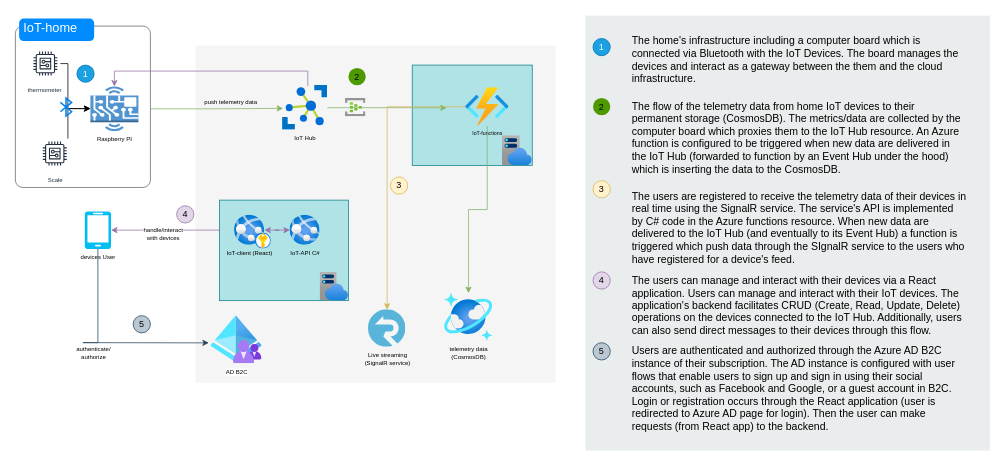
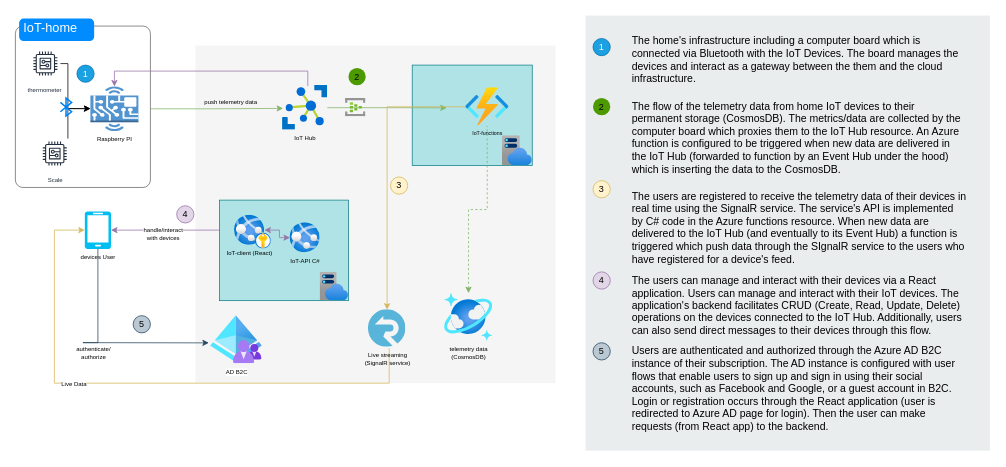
  <mxCell id="0" />
  <mxCell id="1" parent="0" />
  <mxCell id="2" value="" style="rounded=0;whiteSpace=wrap;html=1;labelBackgroundColor=#ffffff;fillColor=#f5f5f5;strokeColor=none;fontColor=#333333;" vertex="1" parent="1"><mxGeometry x="260" y="60" width="480" height="450" as="geometry" /></mxCell>
  <mxCell id="3" value="push telemetry data" style="edgeStyle=orthogonalEdgeStyle;rounded=0;orthogonalLoop=1;jettySize=auto;html=1;strokeWidth=1;fontSize=8;shadow=0;jumpStyle=none;fillColor=#d5e8d4;strokeColor=#82b366;entryX=0.015;entryY=0.519;entryDx=0;entryDy=0;entryPerimeter=0;labelBackgroundColor=none;" edge="1" parent="1" source="13" target="33"><mxGeometry x="0.283" y="9" relative="1" as="geometry"><Array as="points" /><mxPoint as="offset" /></mxGeometry></mxCell>
  <mxCell id="4" value="devices User" style="verticalLabelPosition=bottom;html=1;verticalAlign=top;align=center;strokeColor=none;fillColor=#00BEF2;shape=mxgraph.azure.mobile;pointerEvents=1;fontSize=8;" vertex="1" parent="1"><mxGeometry x="112.5" y="281" width="35" height="50" as="geometry" /></mxCell>
  <mxCell id="5" value="authenticate/&lt;br&gt;authorize" style="rounded=0;orthogonalLoop=1;jettySize=auto;html=1;labelPosition=center;verticalLabelPosition=top;align=center;verticalAlign=top;horizontal=1;fontSize=8;movable=1;resizable=1;rotatable=1;deletable=1;editable=1;locked=0;connectable=1;exitX=0.5;exitY=1;exitDx=0;exitDy=0;exitPerimeter=0;entryX=-0.031;entryY=0.567;entryDx=0;entryDy=0;entryPerimeter=0;edgeStyle=orthogonalEdgeStyle;fillColor=#bac8d3;strokeColor=#23445d;" edge="1" parent="1" source="4" target="32"><mxGeometry x="0.016" y="2" relative="1" as="geometry"><mxPoint x="138" y="829" as="sourcePoint" /><mxPoint x="310" y="784" as="targetPoint" /><mxPoint as="offset" /><Array as="points"><mxPoint x="110" y="456" /><mxPoint x="278" y="456" /></Array></mxGeometry></mxCell>
+ <mxCell id="6" value="Live Data" style="rounded=0;orthogonalLoop=1;jettySize=auto;html=1;entryX=0;entryY=0.5;entryDx=0;entryDy=0;entryPerimeter=0;fontSize=8;fillColor=#fff2cc;strokeColor=#d6b656;edgeStyle=orthogonalEdgeStyle;exitX=0.556;exitY=1.027;exitDx=0;exitDy=0;exitPerimeter=0;" edge="1" parent="1" source="35" target="4"><mxGeometry x="0.267" y="1" relative="1" as="geometry"><Array as="points"><mxPoint x="518" y="510" /><mxPoint x="72" y="510" /><mxPoint x="72" y="306" /></Array><mxPoint as="offset" /></mxGeometry></mxCell>
  <mxCell id="7" value="" style="group;fillColor=none;" vertex="1" connectable="0" parent="1"><mxGeometry x="20" y="24" width="180" height="225.13" as="geometry" /></mxCell>
  <mxCell id="8" value="" style="shape=mxgraph.mockup.containers.marginRect;rectMarginTop=10;strokeColor=#666666;strokeWidth=1;dashed=0;rounded=1;arcSize=5;recursiveResize=0;html=1;whiteSpace=wrap;" vertex="1" parent="7"><mxGeometry width="180" height="225.13" as="geometry" /></mxCell>
  <mxCell id="9" value="IoT-home" style="shape=rect;strokeColor=none;fillColor=#008cff;strokeWidth=1;dashed=0;rounded=1;arcSize=20;fontColor=#ffffff;fontSize=17;spacing=2;spacingTop=-2;align=left;autosize=1;spacingLeft=4;resizeWidth=0;resizeHeight=0;perimeter=none;html=1;whiteSpace=wrap;" vertex="1" parent="8"><mxGeometry x="5" width="100" height="30" as="geometry" /></mxCell>
  <mxCell id="10" value="1" style="ellipse;whiteSpace=wrap;html=1;aspect=fixed;fillColor=#1ba1e2;labelBackgroundColor=none;strokeColor=#006EAF;fontColor=#ffffff;" vertex="1" parent="8"><mxGeometry x="82" y="62" width="23" height="23" as="geometry" /></mxCell>
  <mxCell id="11" value="&lt;font style=&quot;font-size: 8px;&quot;&gt;thermometer&amp;nbsp;&lt;/font&gt;" style="sketch=0;outlineConnect=0;fontColor=#232F3E;gradientColor=none;strokeColor=#232F3E;fillColor=#ffffff;dashed=0;verticalLabelPosition=bottom;verticalAlign=top;align=center;html=1;fontSize=12;fontStyle=0;aspect=fixed;shape=mxgraph.aws4.resourceIcon;resIcon=mxgraph.aws4.generic;" vertex="1" parent="7"><mxGeometry x="20" y="40" width="40" height="40" as="geometry" /></mxCell>
  <mxCell id="12" value="&lt;font style=&quot;font-size: 8px;&quot;&gt;Scale&lt;/font&gt;" style="sketch=0;outlineConnect=0;fontColor=#232F3E;gradientColor=none;strokeColor=#232F3E;fillColor=#ffffff;dashed=0;verticalLabelPosition=bottom;verticalAlign=top;align=center;html=1;fontSize=12;fontStyle=0;aspect=fixed;shape=mxgraph.aws4.resourceIcon;resIcon=mxgraph.aws4.generic;" vertex="1" parent="7"><mxGeometry x="20" y="160" width="65" height="40" as="geometry" /></mxCell>
  <mxCell id="13" value="Raspberry PI" style="outlineConnect=0;dashed=0;verticalLabelPosition=bottom;verticalAlign=top;align=center;html=1;shape=mxgraph.aws3.hardware_board;fillColor=#5294CF;gradientColor=none;fontSize=8;" vertex="1" parent="7"><mxGeometry x="100" y="90.5" width="64" height="59.5" as="geometry" /></mxCell>
  <mxCell id="14" value="" style="edgeStyle=orthogonalEdgeStyle;rounded=0;orthogonalLoop=1;jettySize=auto;html=1;" edge="1" parent="7" source="11" target="13"><mxGeometry relative="1" as="geometry"><Array as="points"><mxPoint x="70" y="60" /><mxPoint x="70" y="120" /></Array></mxGeometry></mxCell>
  <mxCell id="15" value="" style="edgeStyle=orthogonalEdgeStyle;rounded=0;orthogonalLoop=1;jettySize=auto;html=1;" edge="1" parent="7" source="12" target="13"><mxGeometry relative="1" as="geometry"><Array as="points"><mxPoint x="70" y="180" /><mxPoint x="70" y="120" /></Array></mxGeometry></mxCell>
  <mxCell id="16" value="" style="html=1;verticalLabelPosition=bottom;align=center;labelBackgroundColor=#ffffff;verticalAlign=top;strokeWidth=2;strokeColor=#0080F0;shadow=0;dashed=0;shape=mxgraph.ios7.icons.bluetooth;pointerEvents=1" vertex="1" parent="7"><mxGeometry x="60" y="106" width="15" height="24" as="geometry" /></mxCell>
  <mxCell id="17" value="handle/interact&lt;br style=&quot;font-size: 8px;&quot;&gt;with devices" style="rounded=0;orthogonalLoop=1;jettySize=auto;html=1;labelPosition=center;verticalLabelPosition=top;align=center;verticalAlign=middle;horizontal=1;fontSize=8;movable=1;resizable=1;rotatable=1;deletable=1;editable=1;locked=0;connectable=1;startArrow=classic;startFill=1;fillColor=#e1d5e7;strokeColor=#9673a6;edgeStyle=orthogonalEdgeStyle;labelBorderColor=none;" edge="1" parent="1" source="4" target="38"><mxGeometry x="-0.159" y="-5" relative="1" as="geometry"><mxPoint x="185.5" y="824" as="targetPoint" /><mxPoint as="offset" /></mxGeometry></mxCell>
  <mxCell id="18" value="" style="edgeStyle=orthogonalEdgeStyle;rounded=0;orthogonalLoop=1;jettySize=auto;html=1;startArrow=none;startFill=0;fillColor=#e1d5e7;strokeColor=#9673a6;exitX=0.564;exitY=0.023;exitDx=0;exitDy=0;exitPerimeter=0;entryX=0.5;entryY=0;entryDx=0;entryDy=0;entryPerimeter=0;endArrow=classic;endFill=1;" edge="1" parent="1" source="33" target="13"><mxGeometry relative="1" as="geometry"><mxPoint x="416" y="183" as="sourcePoint" /><mxPoint x="417" y="297" as="targetPoint" /><Array as="points"><mxPoint x="410" y="94" /><mxPoint x="152" y="94" /></Array></mxGeometry></mxCell>
  <mxCell id="19" value="" style="group" vertex="1" connectable="0" parent="1"><mxGeometry x="780" y="20" width="539" height="580" as="geometry" /></mxCell>
  <mxCell id="20" value="" style="rounded=0;whiteSpace=wrap;html=1;fillColor=#EAEDED;fontSize=22;fontColor=#FFFFFF;strokeColor=none;labelBackgroundColor=none;" vertex="1" parent="19"><mxGeometry width="539" height="580" as="geometry" /></mxCell>
  <mxCell id="21" value="&lt;span&gt;The home's infrastructure including a computer board which is connected&amp;nbsp;via Bluetooth with the IoT Devices. The board manages the devices and interact as a gateway between the them and the cloud infrastructure.&lt;/span&gt;" style="text;html=1;align=left;verticalAlign=top;spacingTop=-4;fontSize=14;labelBackgroundColor=none;whiteSpace=wrap;" vertex="1" parent="19"><mxGeometry x="59.5" y="23" width="449" height="77" as="geometry" /></mxCell>
  <mxCell id="22" value="1" style="ellipse;whiteSpace=wrap;html=1;aspect=fixed;fillColor=#1ba1e2;labelBackgroundColor=none;strokeColor=#006EAF;fontColor=#ffffff;" vertex="1" parent="19"><mxGeometry x="10" y="30.5" width="23" height="23" as="geometry" /></mxCell>
  <mxCell id="23" value="2" style="ellipse;whiteSpace=wrap;html=1;aspect=fixed;fillColor=#4D9900;strokeColor=none;labelBackgroundColor=none;" vertex="1" parent="19"><mxGeometry x="10" y="110" width="23" height="23" as="geometry" /></mxCell>
  <mxCell id="24" value="&lt;span&gt;The flow of the telemetry data from home IoT devices to their permanent storage (CosmosDB). The metrics/data are collected by the computer board which proxies them to the IoT Hub resource. An Azure function is configured to be triggered when new data are delivered in the IoT Hub (forwarded to function by an Event Hub under the hood) which is inserting the data to the CosmosDB.&lt;/span&gt;" style="text;html=1;align=left;verticalAlign=top;spacingTop=-4;fontSize=14;labelBackgroundColor=none;whiteSpace=wrap;" vertex="1" parent="19"><mxGeometry x="59.5" y="110" width="449" height="110" as="geometry" /></mxCell>
  <mxCell id="25" value="3" style="ellipse;whiteSpace=wrap;html=1;aspect=fixed;fillColor=#fff2cc;strokeColor=#d6b656;labelBackgroundColor=none;" vertex="1" parent="19"><mxGeometry x="10" y="220" width="23" height="23" as="geometry" /></mxCell>
  <mxCell id="26" value="&lt;span&gt;The users are registered to receive the telemetry data of their devices in real time using the SignalR service. The service's API is implemented by C# code in the Azure functions resource. When new data are delivered to the IoT Hub (and eventually to its Event Hub) a function is triggered which push data through the SIgnalR service to the users who have registered for a device's feed.&lt;/span&gt;" style="text;html=1;align=left;verticalAlign=top;spacingTop=-4;fontSize=14;labelBackgroundColor=none;whiteSpace=wrap;" vertex="1" parent="19"><mxGeometry x="59.5" y="230.48" width="449" height="110" as="geometry" /></mxCell>
  <mxCell id="27" value="4" style="ellipse;whiteSpace=wrap;html=1;aspect=fixed;fillColor=#e1d5e7;strokeColor=#9673a6;labelBackgroundColor=none;" vertex="1" parent="19"><mxGeometry x="10" y="341.66" width="23" height="23" as="geometry" /></mxCell>
  <mxCell id="28" value="The users can manage and interact with their devices via a React application.&amp;nbsp;Users can manage and interact with their IoT devices. The application's backend facilitates CRUD (Create, Read, Update, Delete) operations on the devices connected to the IoT Hub. Additionally, users can also send direct messages to their devices through this flow." style="text;html=1;align=left;verticalAlign=top;spacingTop=-4;fontSize=14;labelBackgroundColor=none;whiteSpace=wrap;" vertex="1" parent="19"><mxGeometry x="59.5" y="341.66" width="449" height="110" as="geometry" /></mxCell>
  <mxCell id="29" value="5" style="ellipse;whiteSpace=wrap;html=1;aspect=fixed;fillColor=#bac8d3;strokeColor=#23445d;labelBackgroundColor=none;" vertex="1" parent="19"><mxGeometry x="10" y="436.13" width="23" height="23" as="geometry" /></mxCell>
  <mxCell id="30" value="Users are authenticated and authorized through the Azure AD B2C instance of their subscription. The AD instance is configured with user flows that enable users to sign up and sign in using their social accounts, such as Facebook and Google, or a guest account in B2C. Login or registration occurs through the React application (user is redirected to Azure AD page for login). Then the user can make requests (from React app) to the backend." style="text;html=1;align=left;verticalAlign=top;spacingTop=-4;fontSize=14;labelBackgroundColor=none;whiteSpace=wrap;" vertex="1" parent="19"><mxGeometry x="59.5" y="436.13" width="449" height="133.87" as="geometry" /></mxCell>
  <mxCell id="31" value="" style="group" vertex="1" connectable="0" parent="1"><mxGeometry x="177" y="86" width="532" height="398" as="geometry" /></mxCell>
  <mxCell id="32" value="AD B2C" style="image;aspect=fixed;html=1;points=[];align=center;fontSize=8;image=img/lib/azure2/identity/Azure_AD_B2C.svg;" vertex="1" parent="31"><mxGeometry x="103" y="334" width="69" height="64" as="geometry" /></mxCell>
  <mxCell id="33" value="IoT Hub" style="image;sketch=0;aspect=fixed;html=1;points=[];align=center;fontSize=8;image=img/lib/mscae/Azure_IoT_Hub.svg;labelBackgroundColor=none;" vertex="1" parent="31"><mxGeometry x="199" y="26.57" width="60" height="60" as="geometry" /></mxCell>
  <mxCell id="34" value="telemetry data&lt;br style=&quot;font-size: 8px;&quot;&gt;(CosmosDB)" style="image;aspect=fixed;html=1;points=[];align=center;fontSize=8;image=img/lib/azure2/databases/Azure_Cosmos_DB.svg;labelBackgroundColor=none;" vertex="1" parent="31"><mxGeometry x="415" y="304" width="64" height="64" as="geometry" /></mxCell>
  <mxCell id="35" value="Live streaming &lt;br style=&quot;font-size: 8px;&quot;&gt;(SignalR service)" style="image;sketch=0;aspect=fixed;html=1;points=[];align=center;fontSize=8;image=img/lib/mscae/SignalR.svg;labelBackgroundColor=none;" vertex="1" parent="31"><mxGeometry x="313.5" y="326" width="50" height="50" as="geometry" /></mxCell>
  <mxCell id="36" value="" style="group;fillColor=#b0e3e6;strokeColor=#0e8088;" vertex="1" connectable="0" parent="31"><mxGeometry x="115" y="180" width="172" height="134" as="geometry" /></mxCell>
  <mxCell id="37" value="" style="edgeStyle=orthogonalEdgeStyle;rounded=0;orthogonalLoop=1;jettySize=auto;html=1;startArrow=classic;startFill=1;fillColor=#e1d5e7;strokeColor=#9673a6;" edge="1" parent="36" source="38" target="39"><mxGeometry relative="1" as="geometry" /></mxCell>
  <mxCell id="38" value="IoT-client (React)" style="image;aspect=fixed;html=1;points=[];align=center;fontSize=8;image=img/lib/azure2/app_services/App_Services.svg;labelBackgroundColor=none;" vertex="1" parent="36"><mxGeometry x="20" y="20" width="40" height="40" as="geometry" /></mxCell>
- <mxCell id="39" value="IoT-API C#" style="image;aspect=fixed;html=1;points=[];align=center;fontSize=8;image=img/lib/azure2/app_services/App_Services.svg;labelBackgroundColor=none;" vertex="1" parent="36"><mxGeometry x="94" y="20" width="40" height="40" as="geometry" /></mxCell>
+ <mxCell id="39" value="IoT-API C#" style="image;aspect=fixed;html=1;points=[];align=center;fontSize=8;image=img/lib/azure2/app_services/App_Services.svg;labelBackgroundColor=none;" vertex="1" parent="36"><mxGeometry x="94" y="30" width="40" height="40" as="geometry" /></mxCell>
  <mxCell id="40" value="" style="image;aspect=fixed;html=1;points=[];align=center;fontSize=12;image=img/lib/azure2/app_services/App_Service_Plans.svg;" vertex="1" parent="36"><mxGeometry x="134" y="96" width="38" height="38" as="geometry" /></mxCell>
  <mxCell id="41" value="" style="image;aspect=fixed;html=1;points=[];align=center;fontSize=12;image=img/lib/azure2/security/Key_Vaults.svg;" vertex="1" parent="36"><mxGeometry x="48" y="44" width="21" height="21" as="geometry" /></mxCell>
  <mxCell id="42" value="" style="group;fillColor=#b0e3e6;strokeColor=#0e8088;" vertex="1" connectable="0" parent="31"><mxGeometry x="372" width="160" height="134" as="geometry" /></mxCell>
  <mxCell id="43" value="IoT-functions" style="image;aspect=fixed;html=1;points=[];align=center;fontSize=7;image=img/lib/azure2/compute/Function_Apps.svg;labelBackgroundColor=none;" vertex="1" parent="42"><mxGeometry x="71" y="30" width="58" height="51.18" as="geometry" /></mxCell>
  <mxCell id="44" value="" style="image;aspect=fixed;html=1;points=[];align=center;fontSize=12;image=img/lib/azure2/app_services/App_Service_Plans.svg;" vertex="1" parent="42"><mxGeometry x="120" y="94" width="40" height="40" as="geometry" /></mxCell>
  <mxCell id="45" value="" style="edgeStyle=orthogonalEdgeStyle;rounded=0;orthogonalLoop=1;jettySize=auto;html=1;strokeWidth=1;fontSize=8;shadow=0;jumpStyle=none;fillColor=#d5e8d4;strokeColor=#82b366;entryX=0.015;entryY=0.519;entryDx=0;entryDy=0;entryPerimeter=0;exitX=0.997;exitY=0.504;exitDx=0;exitDy=0;exitPerimeter=0;" edge="1" parent="42" source="33"><mxGeometry x="0.283" y="9" relative="1" as="geometry"><mxPoint x="-151" y="58" as="sourcePoint" /><mxPoint x="46" y="57" as="targetPoint" /><Array as="points" /><mxPoint as="offset" /></mxGeometry></mxCell>
  <mxCell id="46" value="" style="image;aspect=fixed;html=1;points=[];align=center;fontSize=12;image=img/lib/azure2/iot/Event_Hubs.svg;" vertex="1" parent="31"><mxGeometry x="283" y="44.48" width="27" height="24.18" as="geometry" /></mxCell>
  <mxCell id="47" value="2" style="ellipse;whiteSpace=wrap;html=1;aspect=fixed;fillColor=#4D9900;strokeColor=none;labelBackgroundColor=none;" vertex="1" parent="31"><mxGeometry x="287" y="4" width="23" height="23" as="geometry" /></mxCell>
  <mxCell id="48" value="3" style="ellipse;whiteSpace=wrap;html=1;aspect=fixed;fillColor=#fff2cc;strokeColor=#d6b656;labelBackgroundColor=none;" vertex="1" parent="31"><mxGeometry x="343" y="149.13" width="23" height="23" as="geometry" /></mxCell>
  <mxCell id="49" value="4" style="ellipse;whiteSpace=wrap;html=1;aspect=fixed;fillColor=#e1d5e7;strokeColor=#9673a6;labelBackgroundColor=none;" vertex="1" parent="31"><mxGeometry x="58" y="187.5" width="23" height="23" as="geometry" /></mxCell>
  <mxCell id="50" value="5" style="ellipse;whiteSpace=wrap;html=1;aspect=fixed;fillColor=#bac8d3;strokeColor=#23445d;labelBackgroundColor=none;" vertex="1" parent="31"><mxGeometry y="334" width="23" height="23" as="geometry" /></mxCell>
- <mxCell id="51" value="" style="edgeStyle=orthogonalEdgeStyle;rounded=0;orthogonalLoop=1;jettySize=auto;html=1;endArrow=none;endFill=0;startArrow=classic;startFill=1;fillColor=#d5e8d4;strokeColor=#82b366;" edge="1" parent="31" source="34" target="43"><mxGeometry relative="1" as="geometry" /></mxCell>
+ <mxCell id="51" value="" style="edgeStyle=orthogonalEdgeStyle;rounded=0;orthogonalLoop=1;jettySize=auto;html=1;endArrow=none;endFill=0;startArrow=classic;startFill=1;fillColor=#d5e8d4;strokeColor=#82b366;dashed=1;" edge="1" parent="31" source="34" target="43"><mxGeometry relative="1" as="geometry" /></mxCell>
  <mxCell id="52" value="" style="rounded=0;orthogonalLoop=1;jettySize=auto;html=1;fillColor=#fff2cc;strokeColor=#d6b656;edgeStyle=orthogonalEdgeStyle;" edge="1" parent="31" source="43" target="35"><mxGeometry relative="1" as="geometry" /></mxCell>
